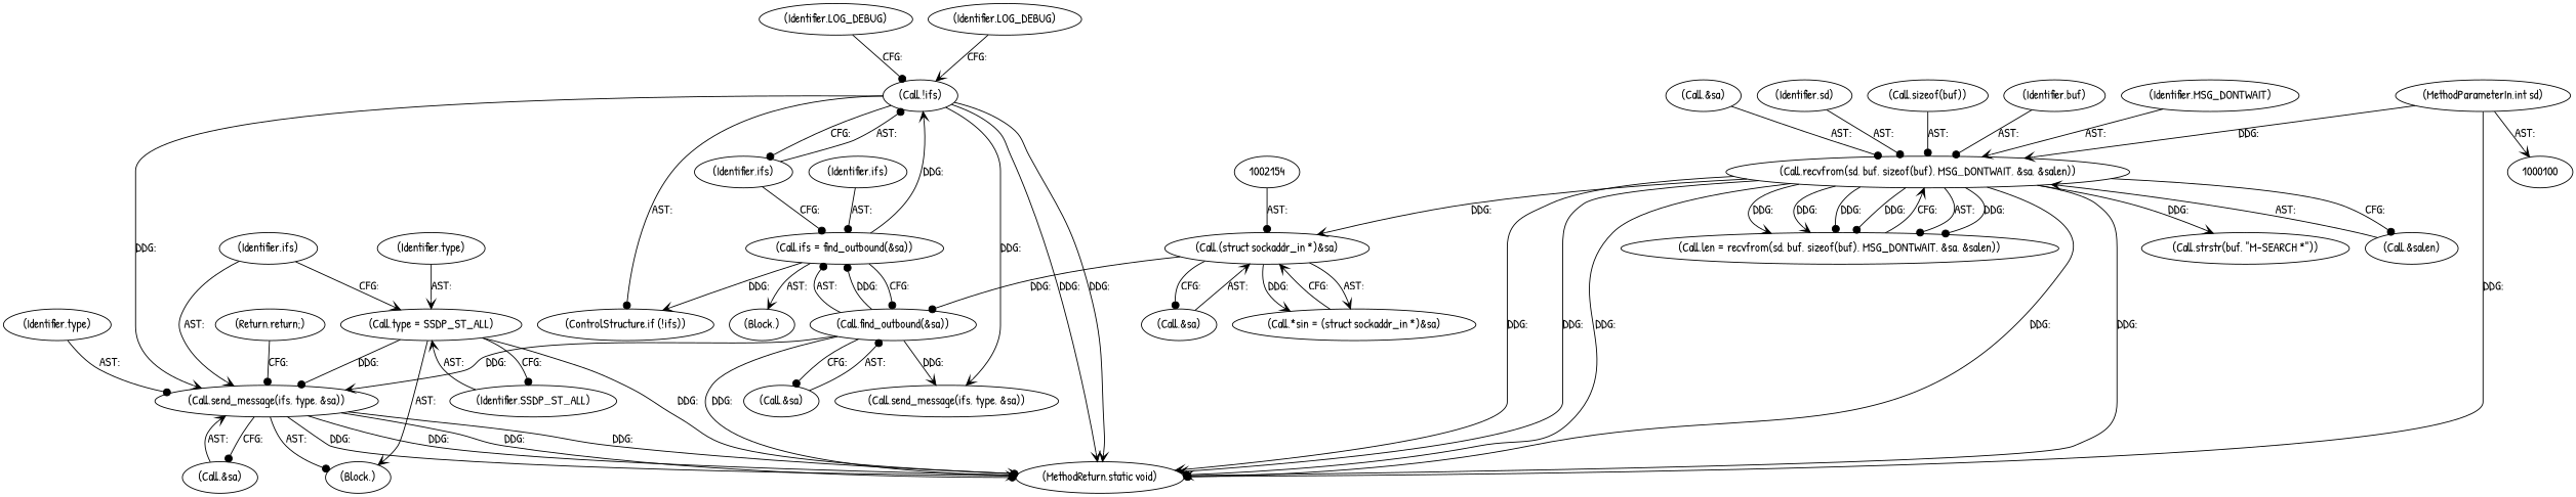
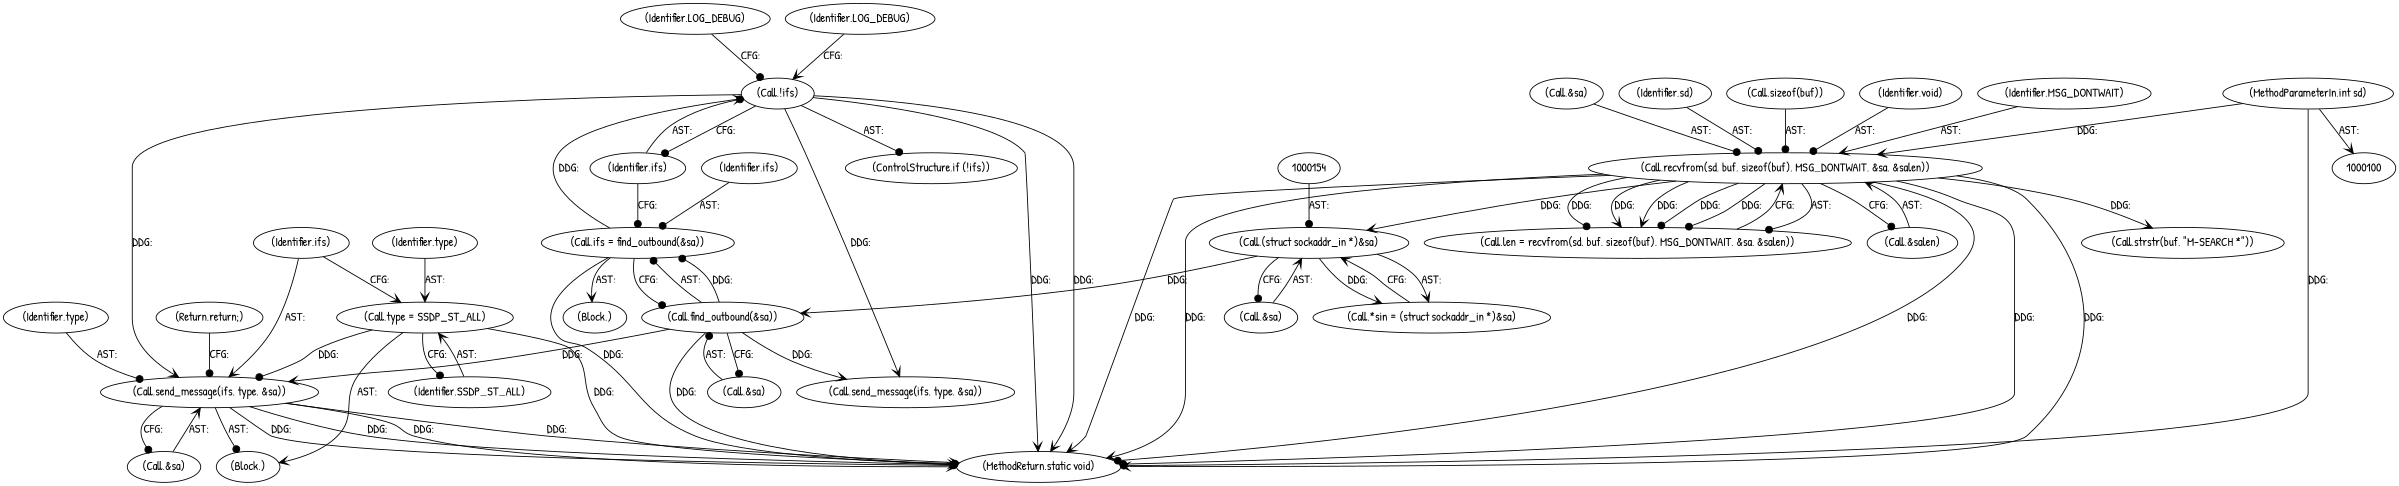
  digraph {
    fontname="Patrick Hand"
    node [fontname="Patrick Hand"]
    edge [arrowhead=dot fontname="Patrick Hand"]
    n1 [label="(Call,send_message(ifs, type, &sa))"]
    n2 [label="(MethodReturn,static void)"]
    n3 [label="(Block,)"]
    n4 [label="(Call,&sa)"]
    n5 [label="(Call,!ifs)"]
    n6 [label="(ControlStructure,if (!ifs))"]
    n7 [label="(Call,send_message(ifs, type, &sa))"]
    n8 [label="(Identifier,ifs)"]
    n9 [label="(Call,ifs = find_outbound(&sa))"]
    n10 [label="(Call,find_outbound(&sa))"]
    n11 [label="(Block,)"]
    n12 [label="(Call,&sa)"]
    n13 [label="(Call,(struct sockaddr_in *)&sa)"]
    n14 [label="(Call,&sa)"]
    n15 [label="(Call,*sin = (struct sockaddr_in *)&sa)"]
    n16 [label="(Call,recvfrom(sd, buf, sizeof(buf), MSG_DONTWAIT, &sa, &salen))"]
    n17 [label="(Call,strstr(buf, \"M-SEARCH *\"))"]
    n18 [label="(Call,&salen)"]
    n19 [label="(Call,len = recvfrom(sd, buf, sizeof(buf), MSG_DONTWAIT, &sa, &salen))"]
    n20 [label="(MethodParameterIn,int sd)"]
    1000100
    n22 [label="(Call,type = SSDP_ST_ALL)"]
    n23 [label="(Identifier,SSDP_ST_ALL)"]
    n24 [label="(Identifier,LOG_DEBUG)"]
    n25 [label="(Identifier,ifs)"]
    n26 [label="(Identifier,MSG_DONTWAIT)"]
    n27 [label="(Call,&sa)"]
    n28 [label="(Identifier,LOG_DEBUG)"]
    n29 [label="(Identifier,sd)"]
    n30 [label="(Call,sizeof(buf))"]
    n31 [label="(Return,return;)"]
-   n32 [label="(Identifier,buf)"]
+   n32 [label="(Identifier,void)"]
    n33 [label="(Identifier,type)"]
    n34 [label="(Identifier,ifs)"]
    n35 [label="(Identifier,type)"]
-   1000154 [label=1002154]
+   1000154
    n1 -> n2 [arrowhead=vee label="DDG: "]
    n1 -> n2 [label="DDG: "]
    n1 -> n2 [label="DDG: "]
    n1 -> n2 [arrowhead=vee label="DDG: "]
    n1 -> n3 [label="AST: "]
    n1 -> n4 [label="CFG: "]
    n4 -> n1 [arrowhead=vee label="AST: "]
    n5 -> n1 [arrowhead=vee label="DDG: "]
    n5 -> n2 [arrowhead=vee label="DDG: "]
    n5 -> n2 [arrowhead=vee label="DDG: "]
    n5 -> n6 [label="AST: "]
    n5 -> n7 [arrowhead=vee label="DDG: "]
    n5 -> n8 [label="CFG: "]
    n8 -> n5 [label="AST: "]
    n8 -> n9 [label="CFG: "]
-   n9 -> n6 [arrowhead=vee label="DDG: "]
+   n9 -> n2 [arrowhead=vee label="DDG: "]
    n9 -> n5 [arrowhead=vee label="DDG: "]
    n9 -> n10 [label="CFG: "]
    n9 -> n11 [arrowhead=vee label="AST: "]
    n10 -> n1 [arrowhead=vee label="DDG: "]
    n10 -> n2 [label="DDG: "]
    n10 -> n7 [arrowhead=vee label="DDG: "]
    n10 -> n9 [label="AST: "]
    n10 -> n9 [label="DDG: "]
    n10 -> n12 [label="CFG: "]
    n12 -> n10 [label="AST: "]
-   n13 -> n10 [label="DDG: "]
+   n13 -> n10 [arrowhead=vee label="DDG: "]
    n13 -> n14 [label="CFG: "]
    n13 -> n15 [arrowhead=vee label="AST: "]
    n13 -> n15 [arrowhead=vee label="DDG: "]
    n14 -> n13 [arrowhead=vee label="AST: "]
    n15 -> n13 [arrowhead=vee label="CFG: "]
    n16 -> n2 [arrowhead=vee label="DDG: "]
    n16 -> n2 [arrowhead=vee label="DDG: "]
    n16 -> n2 [arrowhead=vee label="DDG: "]
    n16 -> n2 [label="DDG: "]
    n16 -> n2 [label="DDG: "]
    n16 -> n13 [arrowhead=vee label="DDG: "]
    n16 -> n17 [arrowhead=vee label="DDG: "]
    n16 -> n18 [label="CFG: "]
    n16 -> n19 [label="AST: "]
    n16 -> n19 [label="DDG: "]
    n16 -> n19 [arrowhead=vee label="DDG: "]
    n16 -> n19 [arrowhead=vee label="DDG: "]
    n16 -> n19 [label="DDG: "]
    n16 -> n19 [label="DDG: "]
    n18 -> n16 [arrowhead=vee label="AST: "]
    n19 -> n16 [arrowhead=vee label="CFG: "]
    n20 -> n2 [label="DDG: "]
    n20 -> n16 [arrowhead=vee label="DDG: "]
    n20 -> 1000100 [arrowhead=vee label="AST: "]
    n22 -> n1 [label="DDG: "]
    n22 -> n2 [label="DDG: "]
    n22 -> n3 [arrowhead=vee label="AST: "]
    n22 -> n23 [label="CFG: "]
    n23 -> n22 [arrowhead=vee label="AST: "]
    n24 -> n5 [label="CFG: "]
    n25 -> n9 [label="AST: "]
    n26 -> n16 [arrowhead=vee label="AST: "]
    n27 -> n16 [label="AST: "]
    n28 -> n5 [arrowhead=vee label="CFG: "]
    n29 -> n16 [label="AST: "]
    n30 -> n16 [label="AST: "]
    n31 -> n1 [label="CFG: "]
    n32 -> n16 [label="AST: "]
    n33 -> n22 [arrowhead=vee label="AST: "]
    n34 -> n1 [arrowhead=vee label="AST: "]
    n34 -> n22 [arrowhead=vee label="CFG: "]
    n35 -> n1 [label="AST: "]
    1000154 -> n13 [label="AST: "]
  }
